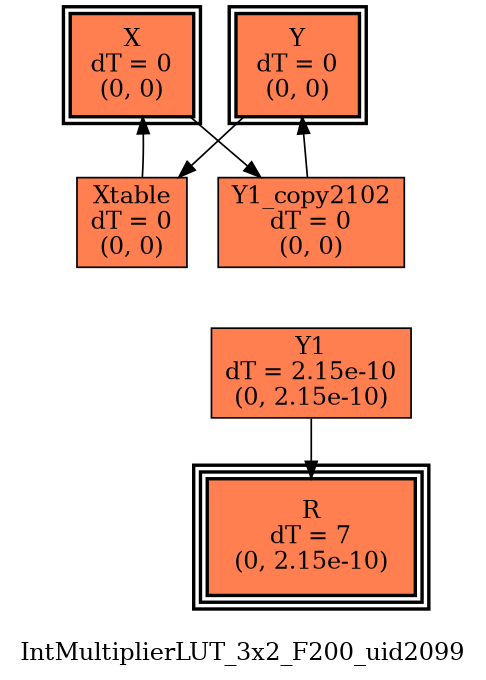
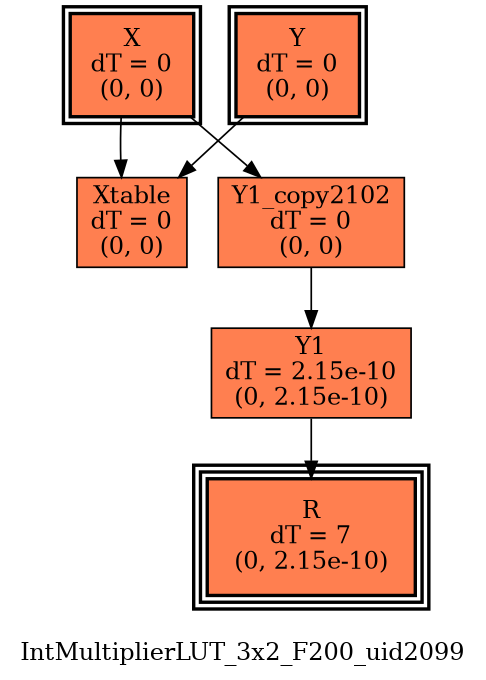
  digraph {
    label=IntMultiplierLUT_3x2_F200_uid2099
    labeljust=right
    labelloc=bottom
    nodesep=0.25
    ranksep=0.5
    node [color=black fillcolor=coral peripheries=1 shape=box style="bold, filled"]
    edge [arrowhead=normal arrowsize=1.0 arrowtail=normal color=black dir=forward]
    n1 [label="X\ndT = 0\n(0, 0)" peripheries=2]
    n2 [label="Y\ndT = 0\n(0, 0)" peripheries=2]
    n3 [label="R\ndT = 7\n(0, 2.15e-10)" peripheries=3]
    n4 [label="Xtable\ndT = 0\n(0, 0)" style=filled]
    n5 [label="Y1_copy2102\ndT = 0\n(0, 0)" style=filled]
    n6 [label="Y1\ndT = 2.15e-10\n(0, 2.15e-10)" style=filled]
    subgraph sub_1 {
      rank=same
      n1
      n2
    }
    subgraph sub_2 {
      rank=same
      n3
    }
-   n4 -> n1
+   n1 -> n4
    n1 -> n5
    n2 -> n4
-   n5 -> n2
+   n5 -> n6
    n6 -> n3
  }
